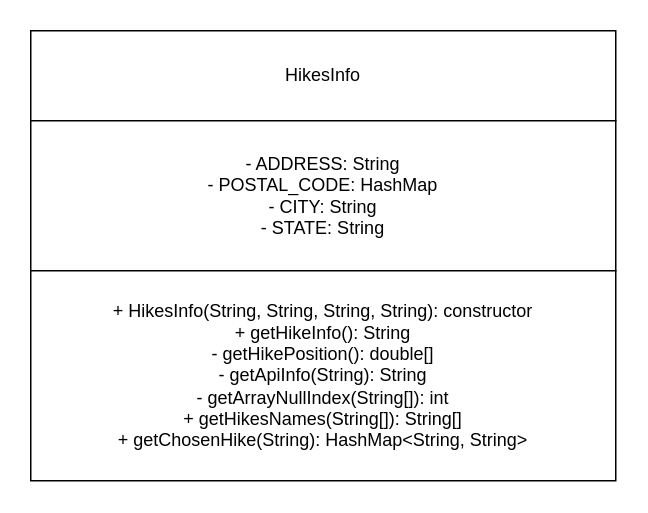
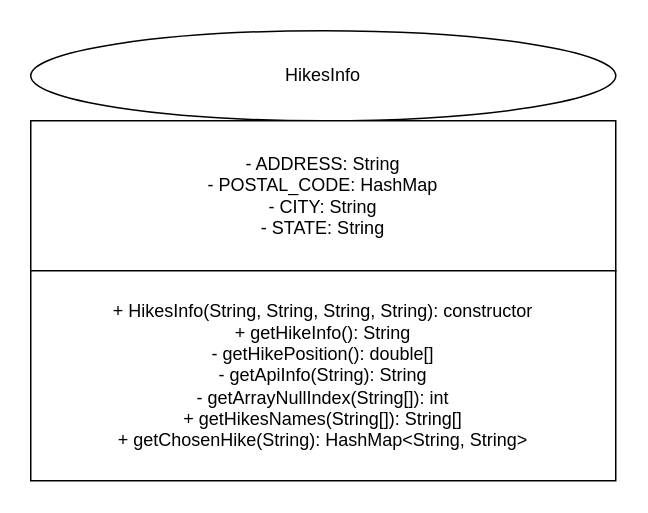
  <mxCell id="0" />
  <mxCell id="1" parent="0" />
- <mxCell id="2" value="HikesInfo" style="rounded=0;whiteSpace=wrap;html=1;" vertex="1" parent="1"><mxGeometry x="20" y="20" width="390" height="60" as="geometry" /></mxCell>
+ <mxCell id="2" value="HikesInfo" style="ellipse;whiteSpace=wrap;html=1;" vertex="1" parent="1"><mxGeometry x="20" y="20" width="390" height="60" as="geometry" /></mxCell>
  <mxCell id="3" value="- ADDRESS: String&lt;br&gt;- POSTAL_CODE: HashMap&lt;br&gt;- CITY: String&lt;br&gt;- STATE: String" style="rounded=0;whiteSpace=wrap;html=1;" vertex="1" parent="1"><mxGeometry x="20" y="80" width="390" height="100" as="geometry" /></mxCell>
  <mxCell id="4" value="+ HikesInfo(String, String, String, String): constructor&lt;br&gt;+ getHikeInfo(): String&lt;br&gt;- getHikePosition(): double[]&lt;br&gt;- getApiInfo(String): String&lt;br&gt;- getArrayNullIndex(String[]): int&lt;br&gt;+ getHikesNames(String[]): String[]&lt;br&gt;+ getChosenHike(String): HashMap&amp;lt;String, String&amp;gt;" style="rounded=0;whiteSpace=wrap;html=1;" vertex="1" parent="1"><mxGeometry x="20" y="180" width="390" height="140" as="geometry" /></mxCell>
